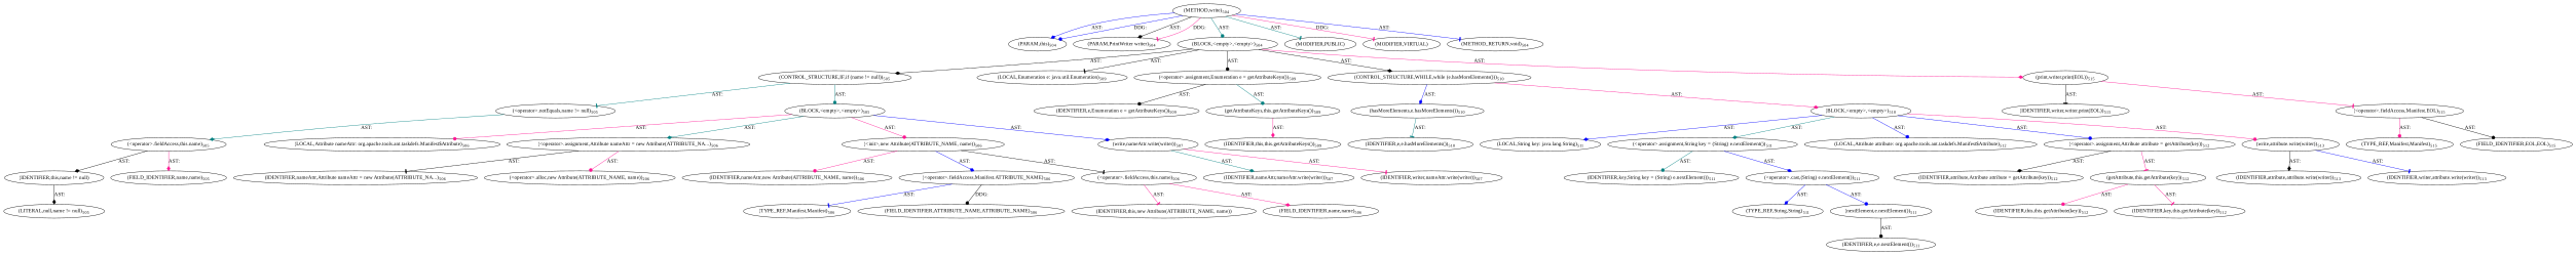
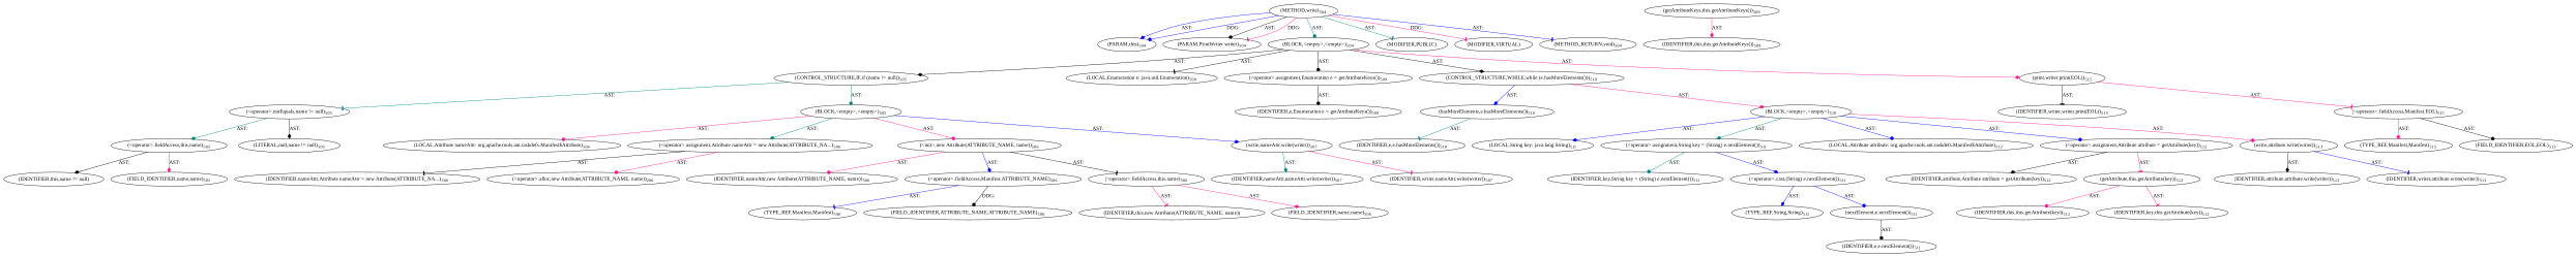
  digraph {
    fontname="Liberation Serif"
    node [fontname="Liberation Serif"]
    edge [arrowhead=diamond color=deeppink fontname="Liberation Serif"]
    n1 [label=<(METHOD,write)<SUB>504</SUB>>]
    n2 [label=<(PARAM,this)<SUB>504</SUB>>]
    n3 [label=<(PARAM,PrintWriter writer)<SUB>504</SUB>>]
    n4 [label=<(BLOCK,&lt;empty&gt;,&lt;empty&gt;)<SUB>504</SUB>>]
    n5 [label=<(MODIFIER,PUBLIC)>]
    n6 [label=<(MODIFIER,VIRTUAL)>]
    n7 [label=<(METHOD_RETURN,void)<SUB>504</SUB>>]
    n8 [label=<(CONTROL_STRUCTURE,IF,if (name != null))<SUB>505</SUB>>]
    n9 [label=<(LOCAL,Enumeration e: java.util.Enumeration)<SUB>509</SUB>>]
    n10 [label=<(&lt;operator&gt;.assignment,Enumeration e = getAttributeKeys())<SUB>509</SUB>>]
    n11 [label=<(CONTROL_STRUCTURE,WHILE,while (e.hasMoreElements()))<SUB>510</SUB>>]
    n12 [label=<(print,writer.print(EOL))<SUB>515</SUB>>]
    n13 [label=<(&lt;operator&gt;.notEquals,name != null)<SUB>505</SUB>>]
    n14 [label=<(BLOCK,&lt;empty&gt;,&lt;empty&gt;)<SUB>505</SUB>>]
    n15 [label=<(IDENTIFIER,e,Enumeration e = getAttributeKeys())<SUB>509</SUB>>]
    n16 [label=<(getAttributeKeys,this.getAttributeKeys())<SUB>509</SUB>>]
    n17 [label=<(hasMoreElements,e.hasMoreElements())<SUB>510</SUB>>]
    n18 [label=<(BLOCK,&lt;empty&gt;,&lt;empty&gt;)<SUB>510</SUB>>]
    n19 [label=<(IDENTIFIER,writer,writer.print(EOL))<SUB>515</SUB>>]
    n20 [label=<(&lt;operator&gt;.fieldAccess,Manifest.EOL)<SUB>515</SUB>>]
    n21 [label=<(&lt;operator&gt;.fieldAccess,this.name)<SUB>505</SUB>>]
    n22 [label=<(LITERAL,null,name != null)<SUB>505</SUB>>]
    n23 [label=<(LOCAL,Attribute nameAttr: org.apache.tools.ant.taskdefs.Manifest$Attribute)<SUB>506</SUB>>]
    n24 [label=<(&lt;operator&gt;.assignment,Attribute nameAttr = new Attribute(ATTRIBUTE_NA...)<SUB>506</SUB>>]
    n25 [label=<(&lt;init&gt;,new Attribute(ATTRIBUTE_NAME, name))<SUB>506</SUB>>]
    n26 [label=<(write,nameAttr.write(writer))<SUB>507</SUB>>]
    n27 [label=<(IDENTIFIER,this,name != null)>]
    n28 [label=<(FIELD_IDENTIFIER,name,name)<SUB>505</SUB>>]
    n29 [label=<(IDENTIFIER,nameAttr,Attribute nameAttr = new Attribute(ATTRIBUTE_NA...)<SUB>506</SUB>>]
    n30 [label=<(&lt;operator&gt;.alloc,new Attribute(ATTRIBUTE_NAME, name))<SUB>206</SUB>>]
    n31 [label=<(IDENTIFIER,nameAttr,new Attribute(ATTRIBUTE_NAME, name))<SUB>506</SUB>>]
    n32 [label=<(&lt;operator&gt;.fieldAccess,Manifest.ATTRIBUTE_NAME)<SUB>506</SUB>>]
    n33 [label=<(&lt;operator&gt;.fieldAccess,this.name)<SUB>506</SUB>>]
    n34 [label=<(IDENTIFIER,nameAttr,nameAttr.write(writer))<SUB>507</SUB>>]
    n35 [label=<(IDENTIFIER,writer,nameAttr.write(writer))<SUB>507</SUB>>]
    n36 [label=<(TYPE_REF,Manifest,Manifest)<SUB>506</SUB>>]
    n37 [label=<(FIELD_IDENTIFIER,ATTRIBUTE_NAME,ATTRIBUTE_NAME)<SUB>506</SUB>>]
    n38 [label=<(IDENTIFIER,this,new Attribute(ATTRIBUTE_NAME, name))>]
    n39 [label=<(FIELD_IDENTIFIER,name,name)<SUB>506</SUB>>]
    n40 [label=<(IDENTIFIER,this,this.getAttributeKeys())<SUB>509</SUB>>]
    n41 [label=<(IDENTIFIER,e,e.hasMoreElements())<SUB>510</SUB>>]
    n42 [label=<(LOCAL,String key: java.lang.String)<SUB>511</SUB>>]
    n43 [label=<(&lt;operator&gt;.assignment,String key = (String) e.nextElement())<SUB>511</SUB>>]
    n44 [label=<(LOCAL,Attribute attribute: org.apache.tools.ant.taskdefs.Manifest$Attribute)<SUB>512</SUB>>]
    n45 [label=<(&lt;operator&gt;.assignment,Attribute attribute = getAttribute(key))<SUB>512</SUB>>]
    n46 [label=<(write,attribute.write(writer))<SUB>513</SUB>>]
    n47 [label=<(IDENTIFIER,key,String key = (String) e.nextElement())<SUB>511</SUB>>]
    n48 [label=<(&lt;operator&gt;.cast,(String) e.nextElement())<SUB>511</SUB>>]
    n49 [label=<(IDENTIFIER,attribute,Attribute attribute = getAttribute(key))<SUB>512</SUB>>]
    n50 [label=<(getAttribute,this.getAttribute(key))<SUB>512</SUB>>]
    n51 [label=<(IDENTIFIER,attribute,attribute.write(writer))<SUB>513</SUB>>]
    n52 [label=<(IDENTIFIER,writer,attribute.write(writer))<SUB>513</SUB>>]
    n53 [label=<(TYPE_REF,String,String)<SUB>511</SUB>>]
    n54 [label=<(nextElement,e.nextElement())<SUB>511</SUB>>]
    n55 [label=<(IDENTIFIER,e,e.nextElement())<SUB>511</SUB>>]
    n56 [label=<(IDENTIFIER,this,this.getAttribute(key))<SUB>512</SUB>>]
    n57 [label=<(IDENTIFIER,key,this.getAttribute(key))<SUB>512</SUB>>]
    n58 [label=<(TYPE_REF,Manifest,Manifest)<SUB>515</SUB>>]
    n59 [label=<(FIELD_IDENTIFIER,EOL,EOL)<SUB>515</SUB>>]
    n1 -> n2 [color=blue label="AST: "]
    n1 -> n2 [arrowhead=dot color=blue label="DDG: "]
    n1 -> n3 [color=black label="AST: "]
    n1 -> n3 [arrowhead=tee label="DDG: "]
    n1 -> n4 [arrowhead=dot color=teal label="AST: "]
    n1 -> n5 [arrowhead=tee color=teal label="AST: "]
    n1 -> n6 [arrowhead=tee label="DDG: "]
    n1 -> n7 [arrowhead=tee color=blue label="AST: "]
    n4 -> n8 [color=black label="AST: "]
    n4 -> n9 [arrowhead=tee color=black label="AST: "]
    n4 -> n10 [arrowhead=dot color=black label="AST: "]
    n4 -> n11 [color=black label="AST: "]
    n4 -> n12 [label="AST: "]
    n8 -> n13 [arrowhead=tee color=teal label="AST: "]
    n8 -> n14 [arrowhead=dot color=teal label="AST: "]
    n10 -> n15 [arrowhead=dot color=black label="AST: "]
-   n10 -> n16 [arrowhead=dot color=teal label="AST: "]
    n11 -> n17 [color=blue label="AST: "]
    n11 -> n18 [label="AST: "]
    n12 -> n19 [arrowhead=tee color=black label="AST: "]
    n12 -> n20 [arrowhead=tee label="AST: "]
    n13 -> n21 [color=teal label="AST: "]
-   n27 -> n22 [color=black label="AST: "]
+   n13 -> n22 [color=black label="AST: "]
    n14 -> n23 [arrowhead=dot label="AST: "]
    n14 -> n24 [color=teal label="AST: "]
    n14 -> n25 [arrowhead=dot label="AST: "]
    n14 -> n26 [color=blue label="AST: "]
    n16 -> n40 [label="AST: "]
    n17 -> n41 [arrowhead=tee color=teal label="AST: "]
    n18 -> n42 [color=blue label="AST: "]
    n18 -> n43 [color=teal label="AST: "]
    n18 -> n44 [arrowhead=dot color=blue label="AST: "]
    n18 -> n45 [arrowhead=dot color=blue label="AST: "]
    n18 -> n46 [arrowhead=dot label="AST: "]
    n20 -> n58 [arrowhead=dot label="AST: "]
    n20 -> n59 [arrowhead=dot color=black label="AST: "]
    n21 -> n27 [color=black label="AST: "]
    n21 -> n28 [label="AST: "]
    n24 -> n29 [arrowhead=tee color=black label="AST: "]
    n24 -> n30 [arrowhead=dot label="AST: "]
    n25 -> n31 [arrowhead=dot label="AST: "]
    n25 -> n32 [color=blue label="AST: "]
    n25 -> n33 [arrowhead=tee color=black label="AST: "]
    n26 -> n34 [color=teal label="AST: "]
    n26 -> n35 [arrowhead=tee label="AST: "]
    n32 -> n36 [arrowhead=tee color=blue label="AST: "]
    n32 -> n37 [arrowhead=dot color=black label="DDG: "]
    n33 -> n38 [arrowhead=tee label="AST: "]
    n33 -> n39 [label="AST: "]
    n43 -> n47 [arrowhead=dot color=teal label="AST: "]
    n43 -> n48 [color=blue label="AST: "]
    n45 -> n49 [color=black label="AST: "]
    n45 -> n50 [arrowhead=tee label="AST: "]
    n46 -> n51 [color=black label="AST: "]
    n46 -> n52 [arrowhead=tee color=blue label="AST: "]
    n48 -> n53 [color=blue label="AST: "]
    n48 -> n54 [arrowhead=dot color=blue label="AST: "]
    n50 -> n56 [arrowhead=dot label="AST: "]
    n50 -> n57 [arrowhead=tee label="AST: "]
    n54 -> n55 [arrowhead=dot color=black label="AST: "]
  }
